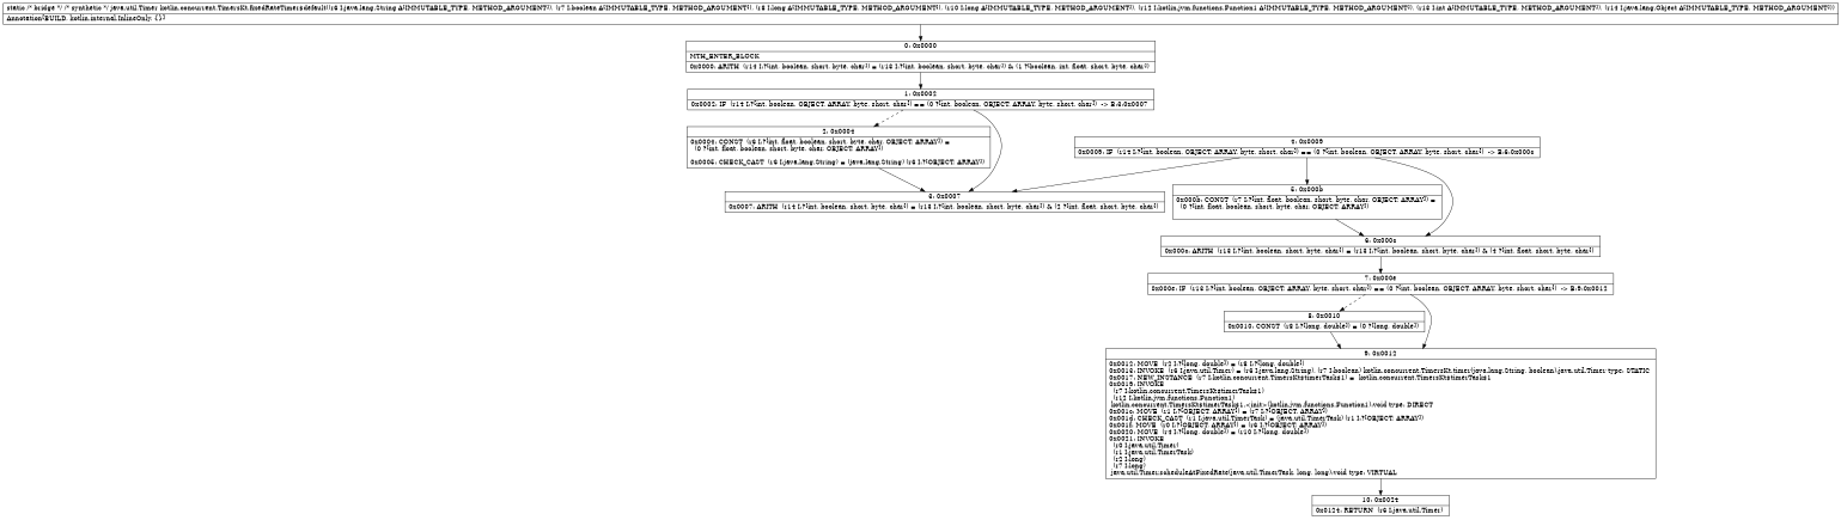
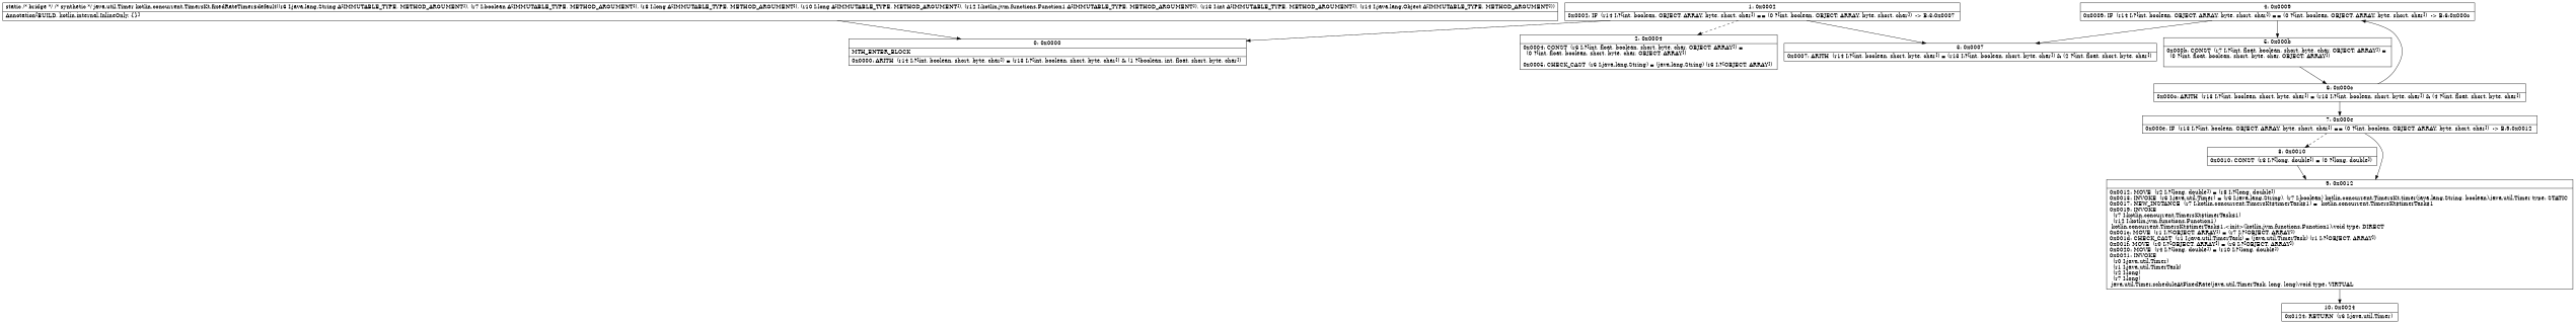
  digraph {
    fontname="DejaVu Serif"
    node [fontname="DejaVu Serif" shape=record]
    edge [fontname="DejaVu Serif"]
    n1 [label="{0\:\ 0x0000|MTH_ENTER_BLOCK\l|0x0000: ARITH  (r14 I:?[int, boolean, short, byte, char]) = (r13 I:?[int, boolean, short, byte, char]) & (1 ?[boolean, int, float, short, byte, char]) \l}"]
    n2 [label="{1\:\ 0x0002|0x0002: IF  (r14 I:?[int, boolean, OBJECT, ARRAY, byte, short, char]) == (0 ?[int, boolean, OBJECT, ARRAY, byte, short, char])  \-\> B:3:0x0007 \l}"]
    n3 [label="{2\:\ 0x0004|0x0004: CONST  (r6 I:?[int, float, boolean, short, byte, char, OBJECT, ARRAY]) = \l  (0 ?[int, float, boolean, short, byte, char, OBJECT, ARRAY])\l \l0x0005: CHECK_CAST  (r6 I:java.lang.String) = (java.lang.String) (r6 I:?[OBJECT, ARRAY]) \l}"]
    n4 [label="{3\:\ 0x0007|0x0007: ARITH  (r14 I:?[int, boolean, short, byte, char]) = (r13 I:?[int, boolean, short, byte, char]) & (2 ?[int, float, short, byte, char]) \l}"]
    n5 [label="{4\:\ 0x0009|0x0009: IF  (r14 I:?[int, boolean, OBJECT, ARRAY, byte, short, char]) == (0 ?[int, boolean, OBJECT, ARRAY, byte, short, char])  \-\> B:6:0x000c \l}"]
    n6 [label="{5\:\ 0x000b|0x000b: CONST  (r7 I:?[int, float, boolean, short, byte, char, OBJECT, ARRAY]) = \l  (0 ?[int, float, boolean, short, byte, char, OBJECT, ARRAY])\l \l}"]
    n7 [label="{6\:\ 0x000c|0x000c: ARITH  (r13 I:?[int, boolean, short, byte, char]) = (r13 I:?[int, boolean, short, byte, char]) & (4 ?[int, float, short, byte, char]) \l}"]
    n8 [label="{7\:\ 0x000e|0x000e: IF  (r13 I:?[int, boolean, OBJECT, ARRAY, byte, short, char]) == (0 ?[int, boolean, OBJECT, ARRAY, byte, short, char])  \-\> B:9:0x0012 \l}"]
    n9 [label="{8\:\ 0x0010|0x0010: CONST  (r8 I:?[long, double]) = (0 ?[long, double]) \l}"]
    n10 [label="{9\:\ 0x0012|0x0012: MOVE  (r2 I:?[long, double]) = (r8 I:?[long, double]) \l0x0013: INVOKE  (r6 I:java.util.Timer) = (r6 I:java.lang.String), (r7 I:boolean) kotlin.concurrent.TimersKt.timer(java.lang.String, boolean):java.util.Timer type: STATIC \l0x0017: NEW_INSTANCE  (r7 I:kotlin.concurrent.TimersKt$timerTask$1) =  kotlin.concurrent.TimersKt$timerTask$1 \l0x0019: INVOKE  \l  (r7 I:kotlin.concurrent.TimersKt$timerTask$1)\l  (r12 I:kotlin.jvm.functions.Function1)\l kotlin.concurrent.TimersKt$timerTask$1.\<init\>(kotlin.jvm.functions.Function1):void type: DIRECT \l0x001c: MOVE  (r1 I:?[OBJECT, ARRAY]) = (r7 I:?[OBJECT, ARRAY]) \l0x001d: CHECK_CAST  (r1 I:java.util.TimerTask) = (java.util.TimerTask) (r1 I:?[OBJECT, ARRAY]) \l0x001f: MOVE  (r0 I:?[OBJECT, ARRAY]) = (r6 I:?[OBJECT, ARRAY]) \l0x0020: MOVE  (r4 I:?[long, double]) = (r10 I:?[long, double]) \l0x0021: INVOKE  \l  (r0 I:java.util.Timer)\l  (r1 I:java.util.TimerTask)\l  (r2 I:long)\l  (r7 I:long)\l java.util.Timer.scheduleAtFixedRate(java.util.TimerTask, long, long):void type: VIRTUAL \l}"]
    n11 [label="{10\:\ 0x0024|0x0124: RETURN  (r6 I:java.util.Timer) \l}"]
    n12 [label="{static \/* bridge *\/ \/* synthetic *\/ java.util.Timer kotlin.concurrent.TimersKt.fixedRateTimer$default((r6 I:java.lang.String A[IMMUTABLE_TYPE, METHOD_ARGUMENT]), (r7 I:boolean A[IMMUTABLE_TYPE, METHOD_ARGUMENT]), (r8 I:long A[IMMUTABLE_TYPE, METHOD_ARGUMENT]), (r10 I:long A[IMMUTABLE_TYPE, METHOD_ARGUMENT]), (r12 I:kotlin.jvm.functions.Function1 A[IMMUTABLE_TYPE, METHOD_ARGUMENT]), (r13 I:int A[IMMUTABLE_TYPE, METHOD_ARGUMENT]), (r14 I:java.lang.Object A[IMMUTABLE_TYPE, METHOD_ARGUMENT]))  | Annotation[BUILD, kotlin.internal.InlineOnly, \{\}]\l}"]
-   n1 -> n2
+   n2 -> n1
    n2 -> n3 [style=dashed]
    n2 -> n4
-   n3 -> n4
    n5 -> n4
    n5 -> n6 [style=solid]
-   n5 -> n7
+   n7 -> n5
    n6 -> n7
    n7 -> n8
    n8 -> n9 [style=dashed]
    n8 -> n10
    n9 -> n10
    n10 -> n11
    n12 -> n1
  }
